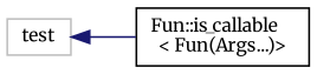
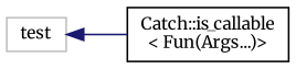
  digraph {
    rankdir=LR
    fontname=Merriweather
    node [fillcolor=white fontname=Merriweather fontsize=10 shape=record style=filled]
    n1 [color=grey75 height=0.2 label=test width=0.4]
-   n2 [color=black height=0.2 label="Fun::is_callable\l\< Fun(Args...)\>" width=0.4]
+   n2 [color=black height=0.2 label="Catch::is_callable\l\< Fun(Args...)\>" width=0.4]
    n1 -> n2 [color=midnightblue dir=back fontname=Merriweather fontsize=10 labelfontname=Helvetica labelfontsize=10 style=solid]
  }
